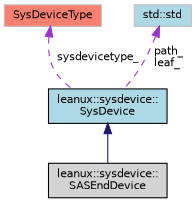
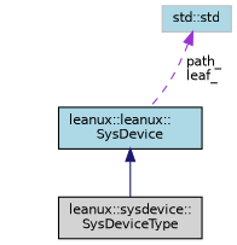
  digraph {
    node [color=black fillcolor=lightblue fontname=Helvetica fontsize=10 shape=record style=filled]
    edge [color=darkorchid3 dir=back fontname=Helvetica fontsize=10 labelfontname=Helvetica labelfontsize=10 style=dashed]
-   n1 [fillcolor=lightgrey fontcolor=black height=0.2 label="leanux::sysdevice::\lSASEndDevice" width=0.4]
-   n2 [height=0.2 label="leanux::sysdevice::\lSysDevice" width=0.4]
-   n3 [color=grey75 fillcolor=salmon height=0.2 label=SysDeviceType width=0.4]
+   n1 [fillcolor=lightgrey fontcolor=black height=0.2 label="leanux::sysdevice::\lSysDeviceType" width=0.4]
+   n2 [height=0.2 label="leanux::leanux::\lSysDevice" width=0.4]
    n4 [color=grey75 height=0.2 label="std::std" width=0.4]
    n2 -> n1 [color=midnightblue style=solid]
-   n3 -> n2 [label=" sysdevicetype_"]
    n4 -> n2 [label=" path_\nleaf_"]
  }
